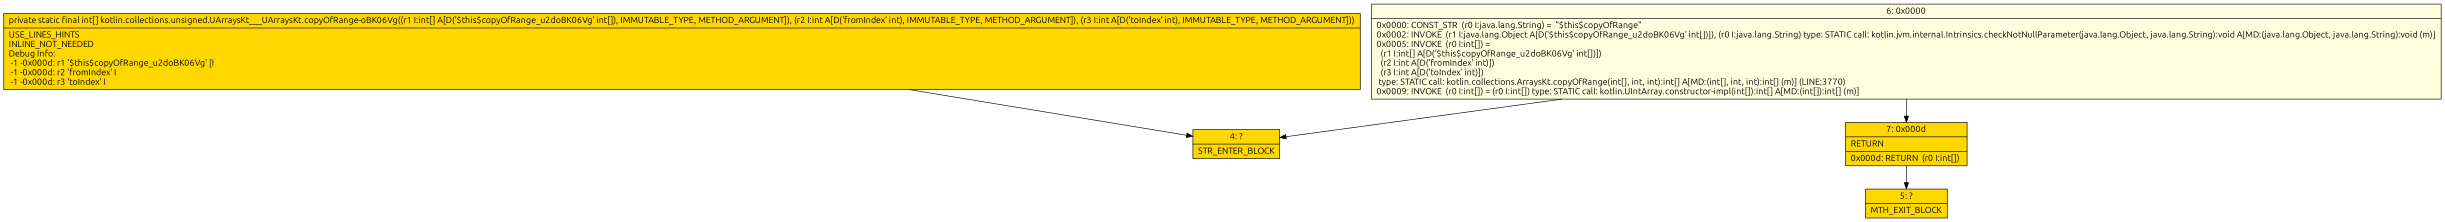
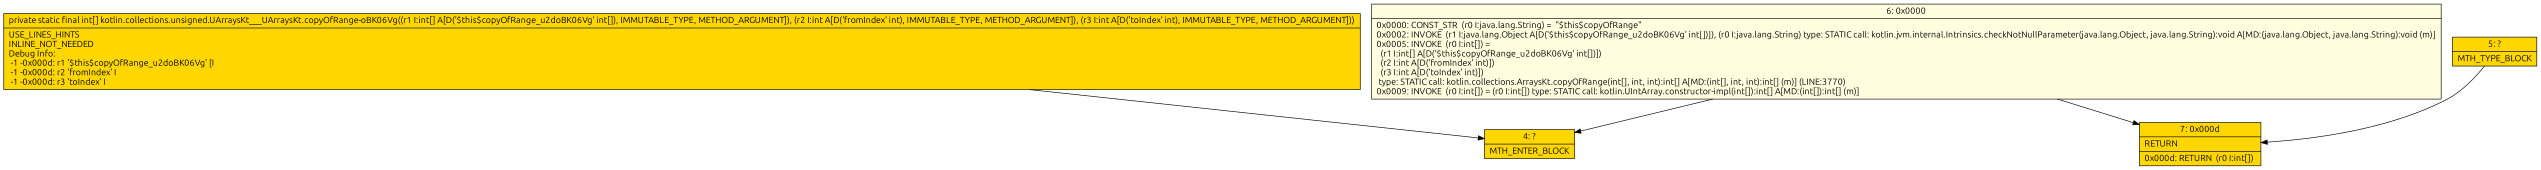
  digraph {
    fontname=Ubuntu
    node [fillcolor=gold fontname=Ubuntu shape=record style=filled]
    edge [fontname=Ubuntu]
-   n1 [label="{4\:\ ?|STR_ENTER_BLOCK\l}"]
+   n1 [label="{4\:\ ?|MTH_ENTER_BLOCK\l}"]
    n2 [fillcolor=lightyellow label="{6\:\ 0x0000|0x0000: CONST_STR  (r0 I:java.lang.String) =  \"$this$copyOfRange\" \l0x0002: INVOKE  (r1 I:java.lang.Object A[D('$this$copyOfRange_u2doBK06Vg' int[])]), (r0 I:java.lang.String) type: STATIC call: kotlin.jvm.internal.Intrinsics.checkNotNullParameter(java.lang.Object, java.lang.String):void A[MD:(java.lang.Object, java.lang.String):void (m)]\l0x0005: INVOKE  (r0 I:int[]) = \l  (r1 I:int[] A[D('$this$copyOfRange_u2doBK06Vg' int[])])\l  (r2 I:int A[D('fromIndex' int)])\l  (r3 I:int A[D('toIndex' int)])\l type: STATIC call: kotlin.collections.ArraysKt.copyOfRange(int[], int, int):int[] A[MD:(int[], int, int):int[] (m)] (LINE:3770)\l0x0009: INVOKE  (r0 I:int[]) = (r0 I:int[]) type: STATIC call: kotlin.UIntArray.constructor\-impl(int[]):int[] A[MD:(int[]):int[] (m)]\l}"]
    n3 [label="{7\:\ 0x000d|RETURN\l|0x000d: RETURN  (r0 I:int[]) \l}"]
-   n4 [label="{5\:\ ?|MTH_EXIT_BLOCK\l}"]
+   n4 [label="{5\:\ ?|MTH_TYPE_BLOCK\l}"]
    n5 [label="{private static final int[] kotlin.collections.unsigned.UArraysKt___UArraysKt.copyOfRange\-oBK06Vg((r1 I:int[] A[D('$this$copyOfRange_u2doBK06Vg' int[]), IMMUTABLE_TYPE, METHOD_ARGUMENT]), (r2 I:int A[D('fromIndex' int), IMMUTABLE_TYPE, METHOD_ARGUMENT]), (r3 I:int A[D('toIndex' int), IMMUTABLE_TYPE, METHOD_ARGUMENT]))  | USE_LINES_HINTS\lINLINE_NOT_NEEDED\lDebug Info:\l  \-1 \-0x000d: r1 '$this$copyOfRange_u2doBK06Vg' [I\l  \-1 \-0x000d: r2 'fromIndex' I\l  \-1 \-0x000d: r3 'toIndex' I\l}"]
    n2 -> n1
    n2 -> n3
-   n3 -> n4
+   n4 -> n3
    n5 -> n1
  }
